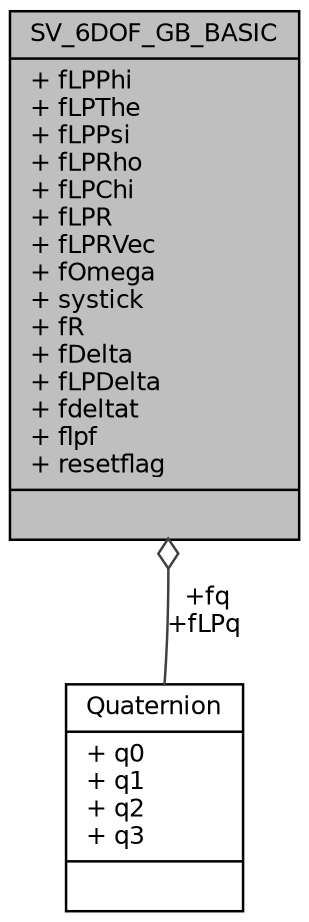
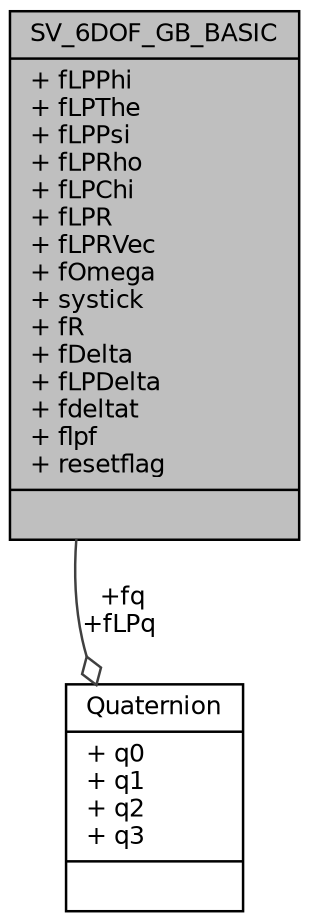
  digraph {
    node [color=black fontname=Helvetica fontsize=10 shape=record style=filled]
    n1 [fillcolor=grey75 fontcolor=black height=0.2 label="{SV_6DOF_GB_BASIC\n|+ fLPPhi\l+ fLPThe\l+ fLPPsi\l+ fLPRho\l+ fLPChi\l+ fLPR\l+ fLPRVec\l+ fOmega\l+ systick\l+ fR\l+ fDelta\l+ fLPDelta\l+ fdeltat\l+ flpf\l+ resetflag\l|}" width=0.4]
    n2 [fillcolor=white height=0.2 label="{Quaternion\n|+ q0\l+ q1\l+ q2\l+ q3\l|}" width=0.4]
-   n2 -> n1 [arrowhead=odiamond color=grey25 fontname=Helvetica fontsize=10 label=" +fq\n+fLPq" labelfontname=Helvetica labelfontsize=10 style=solid]
+   n1 -> n2 [arrowhead=odiamond color=grey25 fontname=Helvetica fontsize=10 label=" +fq\n+fLPq" labelfontname=Helvetica labelfontsize=10 style=solid]
  }
